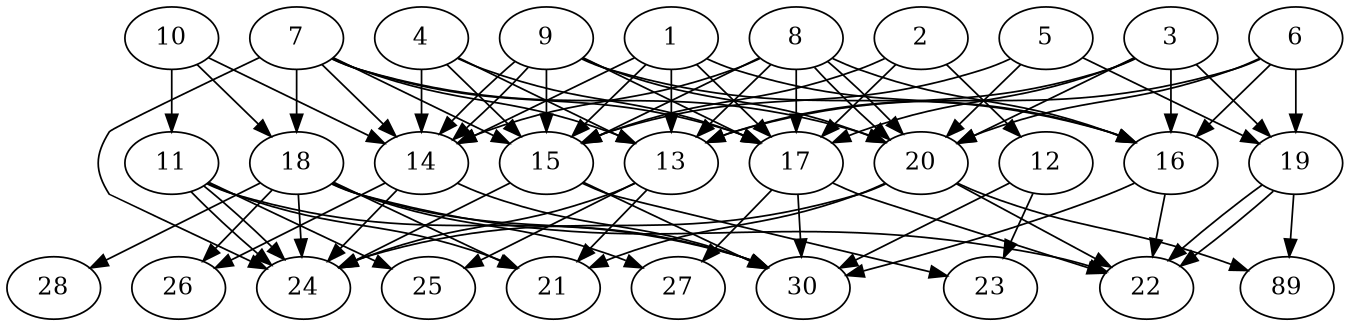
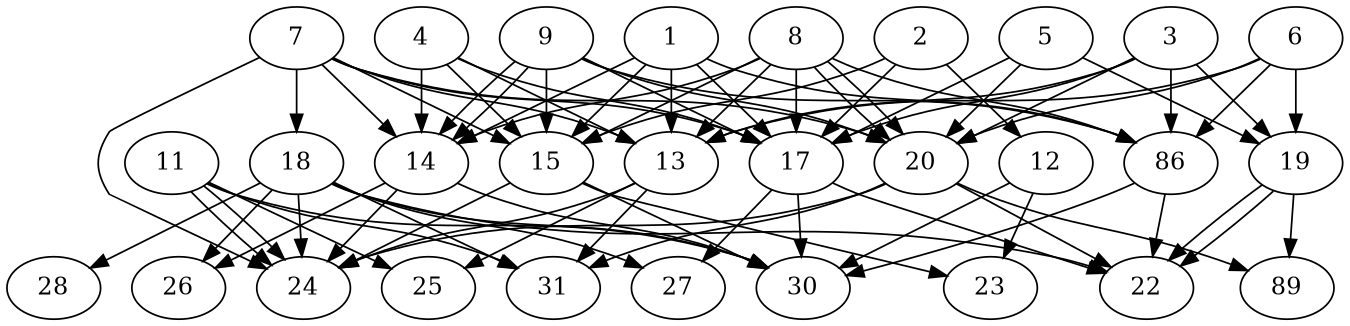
  digraph {
    node [alpha=0.14]
    1 [alpha=0.03 expect_size=48061440]
    13 [expect_size=23130112]
    14 [alpha=0.13 expect_size=48633856]
    15 [alpha=0.07 expect_size=8325120]
-   16 [alpha=0.01 expect_size=13378560]
+   16 [alpha=0.01 expect_size=13378560 label=86]
    17 [alpha=0.15 expect_size=46540800]
-   21 [alpha=0.17 expect_size=10163200]
+   21 [alpha=0.17 expect_size=10163200 label=31]
    24 [alpha=0.18 expect_size=49560576]
    25 [alpha=0.19 expect_size=33687552]
    30 [alpha=0.09 expect_size=44845056]
    26 [alpha=0.17 expect_size=50256896]
    23 [alpha=0.18 expect_size=17701888]
    22 [alpha=0.16 expect_size=47350784]
    27 [alpha=0.19 expect_size=52116480]
    2 [alpha=0.15 expect_size=23267328]
    12 [alpha=0.07 expect_size=35860480]
    3 [alpha=0.11 expect_size=11695104]
    19 [alpha=0.12 expect_size=22361088]
    20 [alpha=0.06 expect_size=48539648]
    18 [alpha=0.09 expect_size=31776768]
    28 [alpha=0.09 expect_size=41094144]
    n22 [alpha=0.19 expect_size=16186368 label=89]
    4 [alpha=0.03 expect_size=45808640]
    5 [alpha=0.02 expect_size=9830400]
    6 [expect_size=46558208]
    7 [expect_size=11913216]
    8 [alpha=0.16 expect_size=26549248]
    9 [alpha=0.11 expect_size=51480576]
-   10 [alpha=0.04 expect_size=51484672]
    11 [alpha=0.16 expect_size=29607936]
    1 -> 13
    1 -> 14
    1 -> 15
    1 -> 16
    1 -> 17
    13 -> 21
    13 -> 24
    13 -> 25
    14 -> 24
    14 -> 30
    14 -> 26
    15 -> 24
    15 -> 30
    15 -> 23
    16 -> 30
    16 -> 22
    17 -> 30
    17 -> 22
    17 -> 27
    2 -> 15
    2 -> 17
    2 -> 12
    12 -> 30
    12 -> 23
    3 -> 13
    3 -> 16
    3 -> 17
    3 -> 19
    3 -> 20
    19 -> 22
    19 -> 22
    19 -> n22
    20 -> 21
    20 -> 24
    20 -> 22
    20 -> n22
    18 -> 21
    18 -> 24
    18 -> 30
    18 -> 26
    18 -> 22
    18 -> 27
    18 -> 28
    4 -> 13
    4 -> 14
    4 -> 15
    4 -> 17
-   5 -> 15
+   5 -> 17
    5 -> 19
    5 -> 20
    6 -> 13
    6 -> 16
    6 -> 19
    6 -> 20
    7 -> 13
    7 -> 14
    7 -> 15
    7 -> 17
    7 -> 24
    7 -> 20
    7 -> 18
    8 -> 13
    8 -> 14
    8 -> 15
    8 -> 16
    8 -> 17
    8 -> 20
    8 -> 20
    9 -> 14
    9 -> 14
    9 -> 15
    9 -> 16
    9 -> 17
    9 -> 20
-   10 -> 14
-   10 -> 18
-   10 -> 11
    11 -> 21
    11 -> 24
    11 -> 24
    11 -> 25
    11 -> 30
  }
